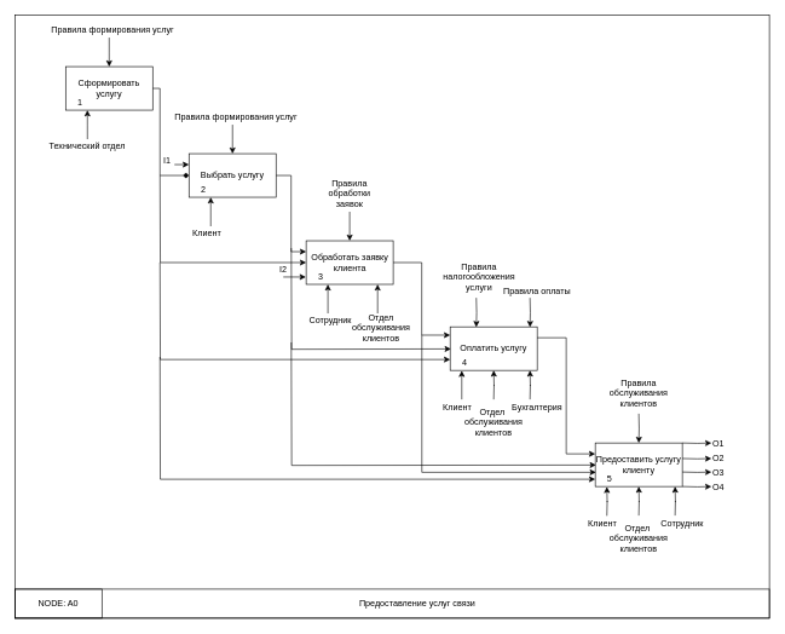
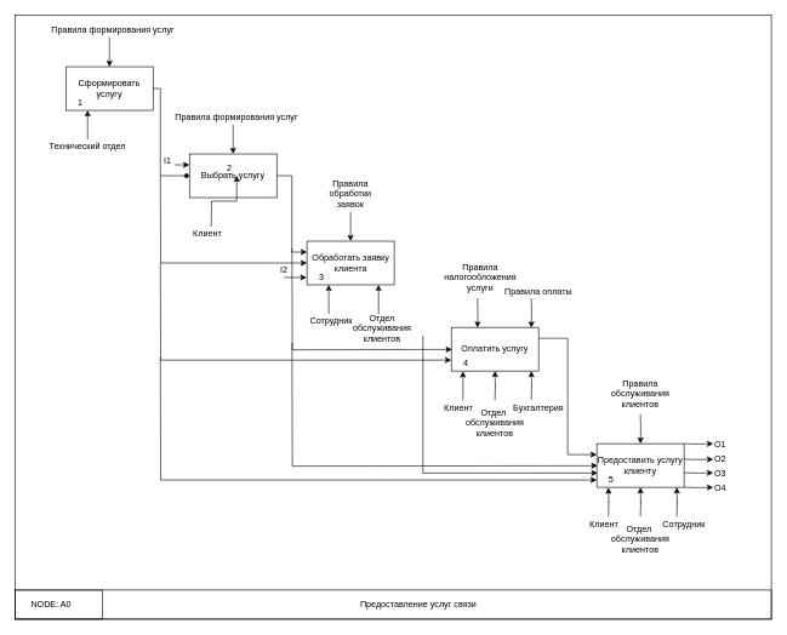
  <mxCell id="0" />
  <mxCell id="1" parent="0" />
  <mxCell id="2" value="" style="rounded=0;whiteSpace=wrap;html=1;fillColor=none;" vertex="1" parent="1"><mxGeometry x="20" y="20.35" width="1040" height="830.65" as="geometry" /></mxCell>
  <mxCell id="3" value="" style="rounded=0;whiteSpace=wrap;html=1;fillColor=none;" vertex="1" parent="1"><mxGeometry x="20" y="811" width="1040" height="40" as="geometry" /></mxCell>
  <mxCell id="4" value="" style="rounded=0;whiteSpace=wrap;html=1;fillColor=none;" vertex="1" parent="1"><mxGeometry x="20" y="811" width="120" height="40" as="geometry" /></mxCell>
- <mxCell id="5" value="NODE: A0" style="text;html=1;strokeColor=none;fillColor=none;align=center;verticalAlign=middle;whiteSpace=wrap;rounded=0;" vertex="1" parent="1"><mxGeometry x="45" y="821" width="70" height="20" as="geometry" /></mxCell>
+ <mxCell id="5" value="NODE: A0" style="text;html=1;strokeColor=none;fillColor=none;align=center;verticalAlign=middle;whiteSpace=wrap;rounded=0;" vertex="1" parent="1"><mxGeometry x="35" y="821" width="70" height="20" as="geometry" /></mxCell>
  <mxCell id="6" value="Предоставление услуг связи" style="text;html=1;strokeColor=none;fillColor=none;align=center;verticalAlign=middle;whiteSpace=wrap;rounded=0;" vertex="1" parent="1"><mxGeometry x="370" y="821" width="410" height="20" as="geometry" /></mxCell>
  <mxCell id="7" style="edgeStyle=orthogonalEdgeStyle;rounded=0;orthogonalLoop=1;jettySize=auto;html=1;exitX=0.5;exitY=0;exitDx=0;exitDy=0;endArrow=none;endFill=0;startArrow=classic;startFill=1;" edge="1" parent="1" source="9"><mxGeometry relative="1" as="geometry"><mxPoint x="150" y="51" as="targetPoint" /></mxGeometry></mxCell>
  <mxCell id="8" style="edgeStyle=orthogonalEdgeStyle;rounded=0;orthogonalLoop=1;jettySize=auto;html=1;exitX=1;exitY=0.5;exitDx=0;exitDy=0;startArrow=none;startFill=0;endArrow=diamond;endFill=1;entryX=0;entryY=0.5;entryDx=0;entryDy=0;" edge="1" parent="1" source="9" target="17"><mxGeometry relative="1" as="geometry"><mxPoint x="220" y="121" as="targetPoint" /><Array as="points"><mxPoint x="220" y="121" /><mxPoint x="220" y="241" /></Array></mxGeometry></mxCell>
  <mxCell id="9" value="Сформировать услугу" style="rounded=0;whiteSpace=wrap;html=1;fillColor=none;" vertex="1" parent="1"><mxGeometry x="90" y="91" width="120" height="60" as="geometry" /></mxCell>
  <mxCell id="10" value="Правила формирования услуг" style="text;html=1;strokeColor=none;fillColor=none;align=center;verticalAlign=middle;whiteSpace=wrap;rounded=0;" vertex="1" parent="1"><mxGeometry x="60" y="31" width="190" height="20" as="geometry" /></mxCell>
  <mxCell id="11" style="edgeStyle=orthogonalEdgeStyle;rounded=0;orthogonalLoop=1;jettySize=auto;html=1;exitX=0.75;exitY=1;exitDx=0;exitDy=0;startArrow=classic;startFill=1;endArrow=none;endFill=0;" edge="1" parent="1" source="12"><mxGeometry relative="1" as="geometry"><mxPoint x="120" y="191" as="targetPoint" /></mxGeometry></mxCell>
  <mxCell id="12" value="1" style="text;html=1;strokeColor=none;fillColor=none;align=center;verticalAlign=middle;whiteSpace=wrap;rounded=0;" vertex="1" parent="1"><mxGeometry x="90" y="131" width="40" height="20" as="geometry" /></mxCell>
  <mxCell id="13" value="Технический отдел" style="text;html=1;strokeColor=none;fillColor=none;align=center;verticalAlign=middle;whiteSpace=wrap;rounded=0;" vertex="1" parent="1"><mxGeometry x="45" y="191" width="150" height="20" as="geometry" /></mxCell>
  <mxCell id="14" style="edgeStyle=orthogonalEdgeStyle;rounded=0;orthogonalLoop=1;jettySize=auto;html=1;exitX=0.5;exitY=0;exitDx=0;exitDy=0;endArrow=none;endFill=0;startArrow=classic;startFill=1;" edge="1" parent="1" source="17"><mxGeometry relative="1" as="geometry"><mxPoint x="320" y="171" as="targetPoint" /></mxGeometry></mxCell>
  <mxCell id="15" style="edgeStyle=orthogonalEdgeStyle;rounded=0;orthogonalLoop=1;jettySize=auto;html=1;exitX=0;exitY=0.25;exitDx=0;exitDy=0;startArrow=classic;startFill=1;endArrow=none;endFill=0;" edge="1" parent="1" source="17"><mxGeometry relative="1" as="geometry"><mxPoint x="240" y="226" as="targetPoint" /></mxGeometry></mxCell>
  <mxCell id="16" style="edgeStyle=orthogonalEdgeStyle;rounded=0;orthogonalLoop=1;jettySize=auto;html=1;exitX=1;exitY=0.5;exitDx=0;exitDy=0;startArrow=none;startFill=0;endArrow=classic;endFill=1;entryX=0;entryY=0.25;entryDx=0;entryDy=0;" edge="1" parent="1" source="17" target="26"><mxGeometry relative="1" as="geometry"><mxPoint x="400" y="241" as="targetPoint" /></mxGeometry></mxCell>
  <mxCell id="17" value="Выбрать услугу" style="rounded=0;whiteSpace=wrap;html=1;fillColor=none;" vertex="1" parent="1"><mxGeometry x="260" y="211" width="120" height="60" as="geometry" /></mxCell>
  <mxCell id="18" value="Правила формирования услуг" style="text;html=1;strokeColor=none;fillColor=none;align=center;verticalAlign=middle;whiteSpace=wrap;rounded=0;" vertex="1" parent="1"><mxGeometry x="230" y="151" width="190" height="20" as="geometry" /></mxCell>
  <mxCell id="19" style="edgeStyle=orthogonalEdgeStyle;rounded=0;orthogonalLoop=1;jettySize=auto;html=1;exitX=0.75;exitY=1;exitDx=0;exitDy=0;startArrow=classic;startFill=1;endArrow=none;endFill=0;" edge="1" parent="1" source="20"><mxGeometry relative="1" as="geometry"><mxPoint x="290" y="311" as="targetPoint" /></mxGeometry></mxCell>
- <mxCell id="20" value="2" style="text;html=1;strokeColor=none;fillColor=none;align=center;verticalAlign=middle;whiteSpace=wrap;rounded=0;" vertex="1" parent="1"><mxGeometry x="260" y="251" width="40" height="20" as="geometry" /></mxCell>
+ <mxCell id="20" value="2" style="text;html=1;strokeColor=none;fillColor=none;align=center;verticalAlign=middle;whiteSpace=wrap;rounded=0;" vertex="1" parent="1"><mxGeometry x="295" y="221" width="40" height="20" as="geometry" /></mxCell>
  <mxCell id="21" value="Клиент" style="text;html=1;strokeColor=none;fillColor=none;align=center;verticalAlign=middle;whiteSpace=wrap;rounded=0;" vertex="1" parent="1"><mxGeometry x="210" y="311" width="150" height="20" as="geometry" /></mxCell>
  <mxCell id="22" value="I1" style="text;html=1;strokeColor=none;fillColor=none;align=center;verticalAlign=middle;whiteSpace=wrap;rounded=0;" vertex="1" parent="1"><mxGeometry x="210" y="211" width="40" height="20" as="geometry" /></mxCell>
  <mxCell id="23" style="edgeStyle=orthogonalEdgeStyle;rounded=0;orthogonalLoop=1;jettySize=auto;html=1;exitX=0.5;exitY=0;exitDx=0;exitDy=0;endArrow=none;endFill=0;startArrow=classic;startFill=1;" edge="1" parent="1" source="26"><mxGeometry relative="1" as="geometry"><mxPoint x="481.5" y="291" as="targetPoint" /></mxGeometry></mxCell>
  <mxCell id="24" style="edgeStyle=orthogonalEdgeStyle;rounded=0;orthogonalLoop=1;jettySize=auto;html=1;exitX=0;exitY=0.5;exitDx=0;exitDy=0;startArrow=classic;startFill=1;endArrow=none;endFill=0;" edge="1" parent="1" source="26"><mxGeometry relative="1" as="geometry"><mxPoint x="220" y="241" as="targetPoint" /></mxGeometry></mxCell>
- <mxCell id="25" style="edgeStyle=orthogonalEdgeStyle;rounded=0;orthogonalLoop=1;jettySize=auto;html=1;exitX=1;exitY=0.5;exitDx=0;exitDy=0;startArrow=none;startFill=0;endArrow=classic;endFill=1;entryX=0;entryY=0.19;entryDx=0;entryDy=0;entryPerimeter=0;" edge="1" parent="1" source="26" target="38"><mxGeometry relative="1" as="geometry"><mxPoint x="579.81" y="360.857" as="targetPoint" /></mxGeometry></mxCell>
  <mxCell id="26" value="Обработать заявку клиента" style="rounded=0;whiteSpace=wrap;html=1;fillColor=none;" vertex="1" parent="1"><mxGeometry x="421.5" y="331" width="120" height="60" as="geometry" /></mxCell>
  <mxCell id="27" value="Правила обработки заявок" style="text;html=1;strokeColor=none;fillColor=none;align=center;verticalAlign=middle;whiteSpace=wrap;rounded=0;" vertex="1" parent="1"><mxGeometry x="432.25" y="261" width="98.5" height="10" as="geometry" /></mxCell>
  <mxCell id="28" style="edgeStyle=orthogonalEdgeStyle;rounded=0;orthogonalLoop=1;jettySize=auto;html=1;exitX=0.75;exitY=1;exitDx=0;exitDy=0;startArrow=classic;startFill=1;endArrow=none;endFill=0;" edge="1" parent="1" source="29"><mxGeometry relative="1" as="geometry"><mxPoint x="451.5" y="431" as="targetPoint" /></mxGeometry></mxCell>
  <mxCell id="29" value="3" style="text;html=1;strokeColor=none;fillColor=none;align=center;verticalAlign=middle;whiteSpace=wrap;rounded=0;" vertex="1" parent="1"><mxGeometry x="421.5" y="371" width="40" height="20" as="geometry" /></mxCell>
  <mxCell id="30" value="Сотрудник" style="text;html=1;strokeColor=none;fillColor=none;align=center;verticalAlign=middle;whiteSpace=wrap;rounded=0;" vertex="1" parent="1"><mxGeometry x="420" y="431" width="70" height="20" as="geometry" /></mxCell>
  <mxCell id="31" value="" style="endArrow=classic;html=1;" edge="1" parent="1"><mxGeometry width="50" height="50" relative="1" as="geometry"><mxPoint x="520" y="431" as="sourcePoint" /><mxPoint x="520" y="391" as="targetPoint" /></mxGeometry></mxCell>
  <mxCell id="32" value="Отдел обслуживания клиентов" style="text;html=1;strokeColor=none;fillColor=none;align=center;verticalAlign=middle;whiteSpace=wrap;rounded=0;" vertex="1" parent="1"><mxGeometry x="505" y="441" width="40" height="20" as="geometry" /></mxCell>
  <mxCell id="33" style="edgeStyle=orthogonalEdgeStyle;rounded=0;orthogonalLoop=1;jettySize=auto;html=1;exitX=0;exitY=0.25;exitDx=0;exitDy=0;startArrow=classic;startFill=1;endArrow=none;endFill=0;entryX=0.5;entryY=1;entryDx=0;entryDy=0;" edge="1" parent="1" target="34"><mxGeometry relative="1" as="geometry"><mxPoint x="401.032" y="380.92" as="targetPoint" /><mxPoint x="421.032" y="380.92" as="sourcePoint" /></mxGeometry></mxCell>
  <mxCell id="34" value="I2" style="text;html=1;strokeColor=none;fillColor=none;align=center;verticalAlign=middle;whiteSpace=wrap;rounded=0;" vertex="1" parent="1"><mxGeometry x="370" y="361" width="40" height="20" as="geometry" /></mxCell>
  <mxCell id="35" style="edgeStyle=orthogonalEdgeStyle;rounded=0;orthogonalLoop=1;jettySize=auto;html=1;exitX=0.5;exitY=0;exitDx=0;exitDy=0;endArrow=none;endFill=0;startArrow=classic;startFill=1;" edge="1" parent="1"><mxGeometry relative="1" as="geometry"><mxPoint x="656" y="409.6" as="targetPoint" /><mxPoint x="656" y="450" as="sourcePoint" /></mxGeometry></mxCell>
  <mxCell id="36" style="edgeStyle=orthogonalEdgeStyle;rounded=0;orthogonalLoop=1;jettySize=auto;html=1;exitX=0;exitY=0.5;exitDx=0;exitDy=0;startArrow=classic;startFill=1;endArrow=none;endFill=0;" edge="1" parent="1"><mxGeometry relative="1" as="geometry"><mxPoint x="401" y="341" as="targetPoint" /><mxPoint x="621" y="480" as="sourcePoint" /></mxGeometry></mxCell>
  <mxCell id="37" style="edgeStyle=orthogonalEdgeStyle;rounded=0;orthogonalLoop=1;jettySize=auto;html=1;exitX=1;exitY=0.25;exitDx=0;exitDy=0;entryX=0;entryY=0.25;entryDx=0;entryDy=0;startArrow=none;startFill=0;endArrow=classic;endFill=1;" edge="1" parent="1" source="38" target="51"><mxGeometry relative="1" as="geometry" /></mxCell>
  <mxCell id="38" value="Оплатить услугу" style="rounded=0;whiteSpace=wrap;html=1;fillColor=none;" vertex="1" parent="1"><mxGeometry x="620" y="449.6" width="120" height="60" as="geometry" /></mxCell>
  <mxCell id="39" style="edgeStyle=orthogonalEdgeStyle;rounded=0;orthogonalLoop=1;jettySize=auto;html=1;exitX=0.75;exitY=1;exitDx=0;exitDy=0;startArrow=classic;startFill=1;endArrow=none;endFill=0;" edge="1" parent="1"><mxGeometry relative="1" as="geometry"><mxPoint x="636" y="549.6" as="targetPoint" /><mxPoint x="636" y="510" as="sourcePoint" /></mxGeometry></mxCell>
  <mxCell id="40" style="edgeStyle=orthogonalEdgeStyle;rounded=0;orthogonalLoop=1;jettySize=auto;html=1;exitX=0;exitY=0.25;exitDx=0;exitDy=0;startArrow=classic;startFill=1;endArrow=none;endFill=0;" edge="1" parent="1" source="41"><mxGeometry relative="1" as="geometry"><mxPoint x="220" y="361" as="targetPoint" /></mxGeometry></mxCell>
  <mxCell id="41" value="4" style="text;html=1;strokeColor=none;fillColor=none;align=center;verticalAlign=middle;whiteSpace=wrap;rounded=0;" vertex="1" parent="1"><mxGeometry x="620" y="489.6" width="40" height="20" as="geometry" /></mxCell>
  <mxCell id="42" value="Правила налогообложения услуги" style="text;html=1;strokeColor=none;fillColor=none;align=center;verticalAlign=middle;whiteSpace=wrap;rounded=0;" vertex="1" parent="1"><mxGeometry x="640" y="371" width="40" height="20" as="geometry" /></mxCell>
  <mxCell id="43" style="edgeStyle=orthogonalEdgeStyle;rounded=0;orthogonalLoop=1;jettySize=auto;html=1;exitX=0.5;exitY=0;exitDx=0;exitDy=0;endArrow=none;endFill=0;startArrow=classic;startFill=1;" edge="1" parent="1"><mxGeometry relative="1" as="geometry"><mxPoint x="730" y="409.6" as="targetPoint" /><mxPoint x="730" y="450" as="sourcePoint" /></mxGeometry></mxCell>
  <mxCell id="44" value="Правила оплаты" style="text;html=1;strokeColor=none;fillColor=none;align=center;verticalAlign=middle;whiteSpace=wrap;rounded=0;" vertex="1" parent="1"><mxGeometry x="680" y="391" width="120" height="20" as="geometry" /></mxCell>
  <mxCell id="45" value="Клиент" style="text;html=1;strokeColor=none;fillColor=none;align=center;verticalAlign=middle;whiteSpace=wrap;rounded=0;" vertex="1" parent="1"><mxGeometry x="610" y="551" width="40" height="20" as="geometry" /></mxCell>
  <mxCell id="46" style="edgeStyle=orthogonalEdgeStyle;rounded=0;orthogonalLoop=1;jettySize=auto;html=1;exitX=0.75;exitY=1;exitDx=0;exitDy=0;startArrow=classic;startFill=1;endArrow=none;endFill=0;" edge="1" parent="1"><mxGeometry relative="1" as="geometry"><mxPoint x="730" y="549.6" as="targetPoint" /><mxPoint x="730" y="509.6" as="sourcePoint" /></mxGeometry></mxCell>
  <mxCell id="47" style="edgeStyle=orthogonalEdgeStyle;rounded=0;orthogonalLoop=1;jettySize=auto;html=1;exitX=0.75;exitY=1;exitDx=0;exitDy=0;startArrow=classic;startFill=1;endArrow=none;endFill=0;" edge="1" parent="1"><mxGeometry relative="1" as="geometry"><mxPoint x="680" y="549.6" as="targetPoint" /><mxPoint x="680" y="509.6" as="sourcePoint" /></mxGeometry></mxCell>
  <mxCell id="48" value="Отдел&amp;nbsp; обслуживания клиентов" style="text;html=1;strokeColor=none;fillColor=none;align=center;verticalAlign=middle;whiteSpace=wrap;rounded=0;" vertex="1" parent="1"><mxGeometry x="660" y="571" width="40" height="20" as="geometry" /></mxCell>
  <mxCell id="49" value="Бухгалтерия" style="text;html=1;strokeColor=none;fillColor=none;align=center;verticalAlign=middle;whiteSpace=wrap;rounded=0;" vertex="1" parent="1"><mxGeometry x="720" y="551" width="40" height="20" as="geometry" /></mxCell>
  <mxCell id="50" style="edgeStyle=orthogonalEdgeStyle;rounded=0;orthogonalLoop=1;jettySize=auto;html=1;exitX=0;exitY=0.5;exitDx=0;exitDy=0;startArrow=classic;startFill=1;endArrow=none;endFill=0;" edge="1" parent="1"><mxGeometry relative="1" as="geometry"><mxPoint x="401" y="471" as="targetPoint" /><mxPoint x="821" y="640" as="sourcePoint" /></mxGeometry></mxCell>
  <mxCell id="51" value="Предоставить услугу клиенту" style="rounded=0;whiteSpace=wrap;html=1;fillColor=none;" vertex="1" parent="1"><mxGeometry x="820" y="609.6" width="120" height="60" as="geometry" /></mxCell>
  <mxCell id="52" style="edgeStyle=orthogonalEdgeStyle;rounded=0;orthogonalLoop=1;jettySize=auto;html=1;exitX=0.75;exitY=1;exitDx=0;exitDy=0;startArrow=classic;startFill=1;endArrow=none;endFill=0;" edge="1" parent="1"><mxGeometry relative="1" as="geometry"><mxPoint x="836" y="710" as="targetPoint" /><mxPoint x="836" y="670" as="sourcePoint" /></mxGeometry></mxCell>
  <mxCell id="53" style="edgeStyle=orthogonalEdgeStyle;rounded=0;orthogonalLoop=1;jettySize=auto;html=1;exitX=0;exitY=0;exitDx=0;exitDy=0;startArrow=classic;startFill=1;endArrow=none;endFill=0;" edge="1" parent="1"><mxGeometry relative="1" as="geometry"><mxPoint x="581" y="461" as="targetPoint" /><mxPoint x="821" y="650" as="sourcePoint" /><Array as="points"><mxPoint x="581" y="650" /></Array></mxGeometry></mxCell>
  <mxCell id="54" style="edgeStyle=orthogonalEdgeStyle;rounded=0;orthogonalLoop=1;jettySize=auto;html=1;exitX=0;exitY=0.5;exitDx=0;exitDy=0;startArrow=classic;startFill=1;endArrow=none;endFill=0;" edge="1" parent="1" source="55"><mxGeometry relative="1" as="geometry"><mxPoint x="220" y="491" as="targetPoint" /></mxGeometry></mxCell>
  <mxCell id="55" value="5" style="text;html=1;strokeColor=none;fillColor=none;align=center;verticalAlign=middle;whiteSpace=wrap;rounded=0;" vertex="1" parent="1"><mxGeometry x="820" y="649.6" width="40" height="20" as="geometry" /></mxCell>
  <mxCell id="56" style="edgeStyle=orthogonalEdgeStyle;rounded=0;orthogonalLoop=1;jettySize=auto;html=1;exitX=0.5;exitY=0;exitDx=0;exitDy=0;endArrow=none;endFill=0;startArrow=classic;startFill=1;" edge="1" parent="1"><mxGeometry relative="1" as="geometry"><mxPoint x="880" y="569.2" as="targetPoint" /><mxPoint x="880" y="609.6" as="sourcePoint" /></mxGeometry></mxCell>
  <mxCell id="57" value="Правила обслуживания клиентов" style="text;html=1;strokeColor=none;fillColor=none;align=center;verticalAlign=middle;whiteSpace=wrap;rounded=0;" vertex="1" parent="1"><mxGeometry x="820" y="531" width="120" height="20" as="geometry" /></mxCell>
  <mxCell id="58" value="Клиент" style="text;html=1;strokeColor=none;fillColor=none;align=center;verticalAlign=middle;whiteSpace=wrap;rounded=0;" vertex="1" parent="1"><mxGeometry x="810" y="711" width="40" height="20" as="geometry" /></mxCell>
  <mxCell id="59" style="edgeStyle=orthogonalEdgeStyle;rounded=0;orthogonalLoop=1;jettySize=auto;html=1;exitX=0.75;exitY=1;exitDx=0;exitDy=0;startArrow=classic;startFill=1;endArrow=none;endFill=0;" edge="1" parent="1"><mxGeometry relative="1" as="geometry"><mxPoint x="930" y="709.6" as="targetPoint" /><mxPoint x="930" y="669.6" as="sourcePoint" /></mxGeometry></mxCell>
  <mxCell id="60" style="edgeStyle=orthogonalEdgeStyle;rounded=0;orthogonalLoop=1;jettySize=auto;html=1;exitX=0.75;exitY=1;exitDx=0;exitDy=0;startArrow=classic;startFill=1;endArrow=none;endFill=0;" edge="1" parent="1"><mxGeometry relative="1" as="geometry"><mxPoint x="880" y="709.6" as="targetPoint" /><mxPoint x="880" y="669.6" as="sourcePoint" /></mxGeometry></mxCell>
  <mxCell id="61" value="Отдел&amp;nbsp; обслуживания клиентов" style="text;html=1;strokeColor=none;fillColor=none;align=center;verticalAlign=middle;whiteSpace=wrap;rounded=0;" vertex="1" parent="1"><mxGeometry x="860" y="731" width="40" height="20" as="geometry" /></mxCell>
  <mxCell id="62" value="Сотрудник" style="text;html=1;strokeColor=none;fillColor=none;align=center;verticalAlign=middle;whiteSpace=wrap;rounded=0;" vertex="1" parent="1"><mxGeometry x="920" y="711" width="40" height="20" as="geometry" /></mxCell>
  <mxCell id="63" style="edgeStyle=orthogonalEdgeStyle;rounded=0;orthogonalLoop=1;jettySize=auto;html=1;exitX=1;exitY=0.25;exitDx=0;exitDy=0;startArrow=none;startFill=0;endArrow=classic;endFill=1;" edge="1" parent="1"><mxGeometry relative="1" as="geometry"><mxPoint x="980.14" y="631" as="targetPoint" /><mxPoint x="940.002" y="631" as="sourcePoint" /></mxGeometry></mxCell>
  <mxCell id="64" style="edgeStyle=orthogonalEdgeStyle;rounded=0;orthogonalLoop=1;jettySize=auto;html=1;exitX=1;exitY=0.25;exitDx=0;exitDy=0;startArrow=none;startFill=0;endArrow=classic;endFill=1;" edge="1" parent="1"><mxGeometry relative="1" as="geometry"><mxPoint x="980.14" y="669.6" as="targetPoint" /><mxPoint x="940.002" y="669.6" as="sourcePoint" /></mxGeometry></mxCell>
  <mxCell id="65" style="edgeStyle=orthogonalEdgeStyle;rounded=0;orthogonalLoop=1;jettySize=auto;html=1;exitX=1;exitY=0.25;exitDx=0;exitDy=0;startArrow=none;startFill=0;endArrow=classic;endFill=1;" edge="1" parent="1"><mxGeometry relative="1" as="geometry"><mxPoint x="980.14" y="649.6" as="targetPoint" /><mxPoint x="940.002" y="649.6" as="sourcePoint" /></mxGeometry></mxCell>
  <mxCell id="66" style="edgeStyle=orthogonalEdgeStyle;rounded=0;orthogonalLoop=1;jettySize=auto;html=1;exitX=1;exitY=0.25;exitDx=0;exitDy=0;startArrow=none;startFill=0;endArrow=classic;endFill=1;" edge="1" parent="1"><mxGeometry relative="1" as="geometry"><mxPoint x="980.14" y="609.6" as="targetPoint" /><mxPoint x="940.002" y="609.6" as="sourcePoint" /></mxGeometry></mxCell>
  <mxCell id="67" value="O1" style="text;html=1;strokeColor=none;fillColor=none;align=center;verticalAlign=middle;whiteSpace=wrap;rounded=0;" vertex="1" parent="1"><mxGeometry x="970" y="601" width="40" height="20" as="geometry" /></mxCell>
  <mxCell id="68" value="O2" style="text;html=1;strokeColor=none;fillColor=none;align=center;verticalAlign=middle;whiteSpace=wrap;rounded=0;" vertex="1" parent="1"><mxGeometry x="970" y="621" width="40" height="20" as="geometry" /></mxCell>
  <mxCell id="69" value="O3" style="text;html=1;strokeColor=none;fillColor=none;align=center;verticalAlign=middle;whiteSpace=wrap;rounded=0;" vertex="1" parent="1"><mxGeometry x="970" y="641" width="40" height="20" as="geometry" /></mxCell>
  <mxCell id="70" value="O4" style="text;html=1;strokeColor=none;fillColor=none;align=center;verticalAlign=middle;whiteSpace=wrap;rounded=0;" vertex="1" parent="1"><mxGeometry x="970" y="661" width="40" height="20" as="geometry" /></mxCell>
